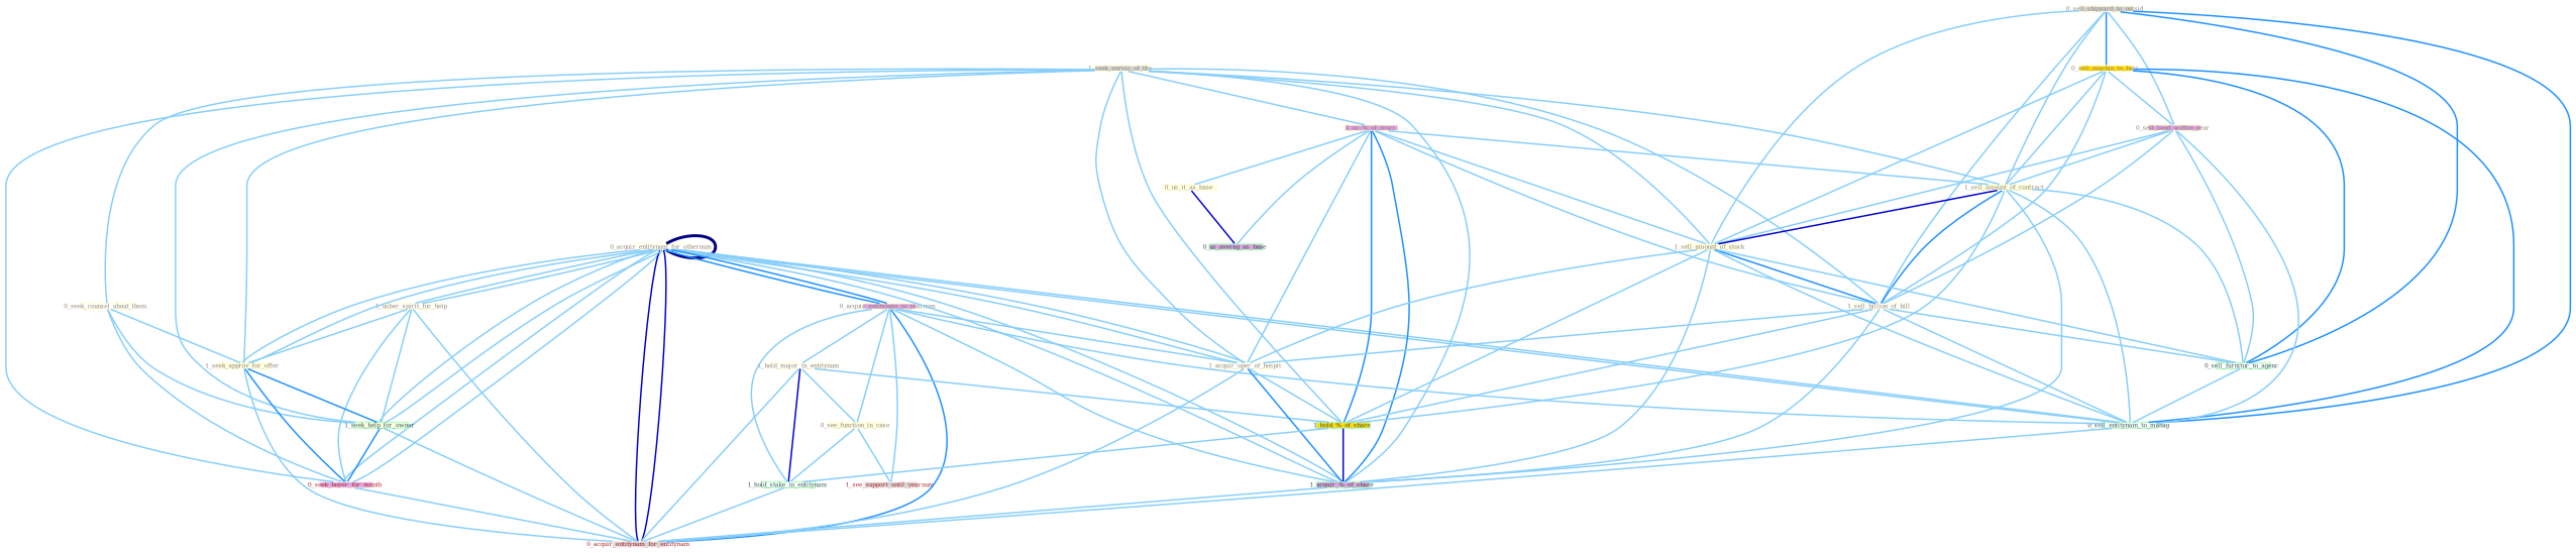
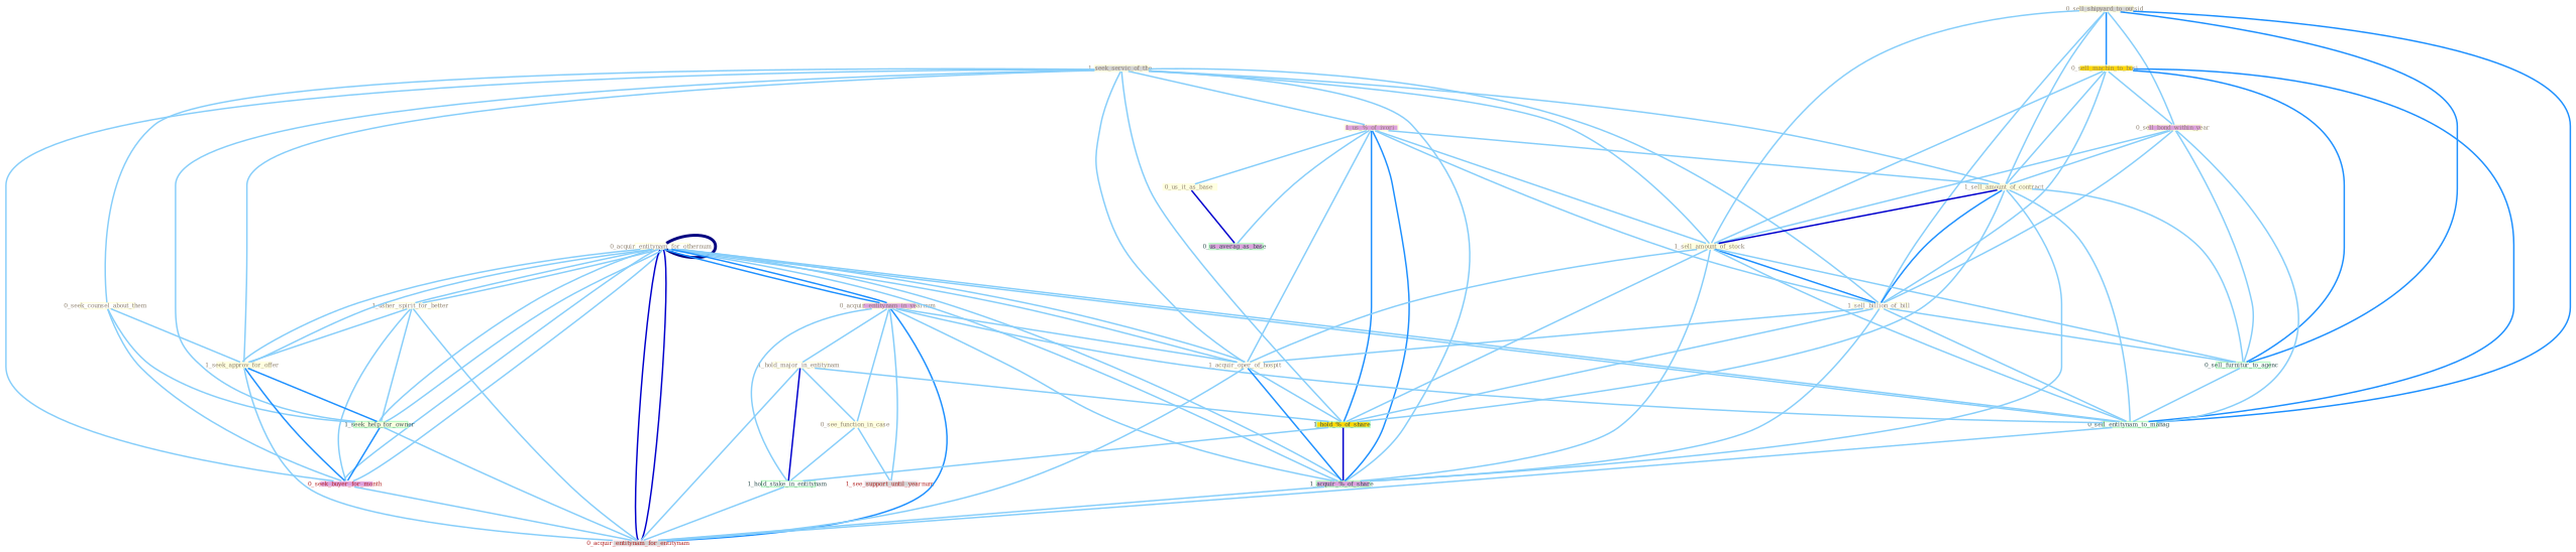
  graph {
    node [color="#ffffe0" fillcolor=white fixedsize=true fontcolor="#8b7d6b" fontsize=4 shape=polygon style=filled]
    edge [color="#87cefa" w=1]
    "0_acquir_entitynam_for_othernum " [height=.06 width=.5]
    "1_seek_servic_of_the " [fillcolor=lightgrey height=.06 width=.5]
    "1_us_%_of_ivori " [fillcolor=plum height=.06 width=.5]
    "0_acquir_entitynam_in_yearnum " [fillcolor=plum height=.06 width=.5]
    "0_seek_counsel_about_them " [height=.06 width=.5]
    "0_us_it_as_base " [fillcolor=lightyellow height=.06 width=.5]
    "0_sell_shipyard_to_outsid " [fillcolor=lightgrey height=.06 width=.5]
    "1_hold_major_in_entitynam " [height=.06 width=.5]
    "0_sell_machin_to_busi " [fillcolor=gold height=.06 width=.5]
-   "1_usher_spirit_for_better " [height=.06 width=.5 label="1_usher_spirit_for_help"]
+   "1_usher_spirit_for_better " [height=.06 width=.5]
    "0_sell_bond_within_year " [fillcolor=plum height=.06 width=.5]
    "1_sell_amount_of_contract " [fillcolor=lightyellow height=.06 width=.5]
    "1_sell_amount_of_stock " [fillcolor=lightyellow height=.06 width=.5]
    "1_seek_approv_for_offer " [fillcolor=lightyellow height=.06 width=.5]
    "1_sell_billion_of_bill " [height=.06 width=.5]
    "1_acquir_oper_of_hospit " [height=.06 width=.5]
    "0_see_function_in_case " [fillcolor=lightyellow height=.06 width=.5]
    "0_seek_buyer_for_month " [color="#fff0f5" fillcolor=plum fontcolor="#b22222" height=.06 width=.5]
    "1_see_support_until_yearnum " [color="#fff0f5" fillcolor=lightgrey fontcolor="#b22222" height=.06 width=.5]
    "0_acquir_entitynam_for_entitynam " [color="#fff0f5" fillcolor=lightgrey fontcolor="#b22222" height=.06 width=.5]
    "1_seek_help_for_owner " [color="#BDFCC9" fillcolor=lightyellow fontcolor="#2f4f4f" height=.06 width=.5]
    "1_acquir_%_of_share " [color="#BDFCC9" fillcolor=plum fontcolor="#2f4f4f" height=.06 width=.5]
    "0_sell_entitynam_to_manag " [color="#BDFCC9" fontcolor="#2f4f4f" height=.06 width=.5]
    "1_hold_%_of_share " [color="#BDFCC9" fillcolor=gold fontcolor="#2f4f4f" height=.06 width=.5]
    "0_us_averag_as_base " [color="#BDFCC9" fillcolor=plum fontcolor="#2f4f4f" height=.06 width=.5]
    "1_hold_stake_in_entitynam " [color="#BDFCC9" fontcolor="#2f4f4f" height=.06 width=.5]
    "0_sell_furnitur_to_agenc " [color="#BDFCC9" fontcolor="#2f4f4f" height=.06 width=.5]
    subgraph sub_1 {
      "0_acquir_entitynam_for_othernum "
      "1_seek_servic_of_the "
      "1_us_%_of_ivori "
      "0_acquir_entitynam_in_yearnum "
      "0_seek_counsel_about_them "
      "0_us_it_as_base "
      "0_sell_shipyard_to_outsid "
      "1_hold_major_in_entitynam "
      "0_sell_machin_to_busi "
      "1_usher_spirit_for_better "
      "0_sell_bond_within_year "
      "1_sell_amount_of_contract "
      "1_sell_amount_of_stock "
      "1_seek_approv_for_offer "
      "1_sell_billion_of_bill "
      "1_acquir_oper_of_hospit "
      "0_see_function_in_case "
    }
    subgraph sub_2 {
      "0_seek_buyer_for_month "
      "1_see_support_until_yearnum "
      "0_acquir_entitynam_for_entitynam "
    }
    "0_acquir_entitynam_for_othernum " -- "0_acquir_entitynam_for_othernum " [color="#000080" style=bold w=4]
    "0_acquir_entitynam_for_othernum " -- "0_acquir_entitynam_in_yearnum " [color="#1e90ff" w=2]
    "0_acquir_entitynam_for_othernum " -- "1_usher_spirit_for_better "
    "0_acquir_entitynam_for_othernum " -- "1_seek_approv_for_offer "
    "0_acquir_entitynam_for_othernum " -- "1_seek_approv_for_offer "
    "0_acquir_entitynam_for_othernum " -- "1_acquir_oper_of_hospit "
    "0_acquir_entitynam_for_othernum " -- "1_acquir_oper_of_hospit "
    "0_acquir_entitynam_for_othernum " -- "0_seek_buyer_for_month "
    "0_acquir_entitynam_for_othernum " -- "0_seek_buyer_for_month "
    "0_acquir_entitynam_for_othernum " -- "0_acquir_entitynam_for_entitynam " [color="#0000cd" w=3]
    "0_acquir_entitynam_for_othernum " -- "0_acquir_entitynam_for_entitynam " [color="#0000cd" w=3]
    "0_acquir_entitynam_for_othernum " -- "1_seek_help_for_owner "
    "0_acquir_entitynam_for_othernum " -- "1_seek_help_for_owner "
    "0_acquir_entitynam_for_othernum " -- "1_acquir_%_of_share "
    "0_acquir_entitynam_for_othernum " -- "1_acquir_%_of_share "
    "0_acquir_entitynam_for_othernum " -- "0_sell_entitynam_to_manag "
    "0_acquir_entitynam_for_othernum " -- "0_sell_entitynam_to_manag "
    "1_seek_servic_of_the " -- "1_us_%_of_ivori "
    "1_seek_servic_of_the " -- "0_seek_counsel_about_them "
    "1_seek_servic_of_the " -- "1_sell_amount_of_contract "
    "1_seek_servic_of_the " -- "1_sell_amount_of_stock "
    "1_seek_servic_of_the " -- "1_seek_approv_for_offer "
    "1_seek_servic_of_the " -- "1_sell_billion_of_bill "
    "1_seek_servic_of_the " -- "1_acquir_oper_of_hospit "
    "1_seek_servic_of_the " -- "0_seek_buyer_for_month "
    "1_seek_servic_of_the " -- "1_seek_help_for_owner "
    "1_seek_servic_of_the " -- "1_acquir_%_of_share "
    "1_seek_servic_of_the " -- "1_hold_%_of_share "
    "1_us_%_of_ivori " -- "0_us_it_as_base "
    "1_us_%_of_ivori " -- "1_sell_amount_of_contract "
    "1_us_%_of_ivori " -- "1_sell_amount_of_stock "
    "1_us_%_of_ivori " -- "1_sell_billion_of_bill "
    "1_us_%_of_ivori " -- "1_acquir_oper_of_hospit "
    "1_us_%_of_ivori " -- "1_acquir_%_of_share " [color="#1e90ff" w=2]
    "1_us_%_of_ivori " -- "1_hold_%_of_share " [color="#1e90ff" w=2]
    "1_us_%_of_ivori " -- "0_us_averag_as_base "
    "0_acquir_entitynam_in_yearnum " -- "0_acquir_entitynam_for_othernum " [color="#1e90ff" w=2]
    "0_acquir_entitynam_in_yearnum " -- "1_hold_major_in_entitynam "
    "0_acquir_entitynam_in_yearnum " -- "1_acquir_oper_of_hospit "
    "0_acquir_entitynam_in_yearnum " -- "0_see_function_in_case "
    "0_acquir_entitynam_in_yearnum " -- "1_see_support_until_yearnum "
    "0_acquir_entitynam_in_yearnum " -- "0_acquir_entitynam_for_entitynam " [color="#1e90ff" w=2]
    "0_acquir_entitynam_in_yearnum " -- "1_acquir_%_of_share "
    "0_acquir_entitynam_in_yearnum " -- "0_sell_entitynam_to_manag "
    "0_acquir_entitynam_in_yearnum " -- "1_hold_stake_in_entitynam "
    "0_seek_counsel_about_them " -- "1_seek_approv_for_offer "
    "0_seek_counsel_about_them " -- "0_seek_buyer_for_month "
    "0_seek_counsel_about_them " -- "1_seek_help_for_owner "
    "0_us_it_as_base " -- "0_us_averag_as_base " [color="#0000cd" w=3]
    "0_sell_shipyard_to_outsid " -- "0_sell_machin_to_busi " [color="#1e90ff" w=2]
    "0_sell_shipyard_to_outsid " -- "0_sell_bond_within_year "
    "0_sell_shipyard_to_outsid " -- "1_sell_amount_of_contract "
    "0_sell_shipyard_to_outsid " -- "1_sell_amount_of_stock "
    "0_sell_shipyard_to_outsid " -- "1_sell_billion_of_bill "
    "0_sell_shipyard_to_outsid " -- "0_sell_entitynam_to_manag " [color="#1e90ff" w=2]
    "0_sell_shipyard_to_outsid " -- "0_sell_furnitur_to_agenc " [color="#1e90ff" w=2]
    "1_hold_major_in_entitynam " -- "0_see_function_in_case "
    "1_hold_major_in_entitynam " -- "0_acquir_entitynam_for_entitynam "
    "1_hold_major_in_entitynam " -- "1_hold_%_of_share "
    "1_hold_major_in_entitynam " -- "1_hold_stake_in_entitynam " [color="#0000cd" w=3]
    "0_sell_machin_to_busi " -- "0_sell_bond_within_year "
    "0_sell_machin_to_busi " -- "1_sell_amount_of_contract "
    "0_sell_machin_to_busi " -- "1_sell_amount_of_stock "
    "0_sell_machin_to_busi " -- "1_sell_billion_of_bill "
    "0_sell_machin_to_busi " -- "0_sell_entitynam_to_manag " [color="#1e90ff" w=2]
    "0_sell_machin_to_busi " -- "0_sell_furnitur_to_agenc " [color="#1e90ff" w=2]
    "1_usher_spirit_for_better " -- "0_acquir_entitynam_for_othernum "
    "1_usher_spirit_for_better " -- "1_seek_approv_for_offer "
    "1_usher_spirit_for_better " -- "0_seek_buyer_for_month "
    "1_usher_spirit_for_better " -- "0_acquir_entitynam_for_entitynam "
    "1_usher_spirit_for_better " -- "1_seek_help_for_owner "
    "0_sell_bond_within_year " -- "1_sell_amount_of_contract "
    "0_sell_bond_within_year " -- "1_sell_amount_of_stock "
    "0_sell_bond_within_year " -- "1_sell_billion_of_bill "
    "0_sell_bond_within_year " -- "0_sell_entitynam_to_manag "
    "0_sell_bond_within_year " -- "0_sell_furnitur_to_agenc "
    "1_sell_amount_of_contract " -- "1_sell_amount_of_stock " [color="#0000cd" w=3]
    "1_sell_amount_of_contract " -- "1_sell_billion_of_bill " [color="#1e90ff" w=2]
    "1_sell_amount_of_contract " -- "1_acquir_%_of_share "
    "1_sell_amount_of_contract " -- "0_sell_entitynam_to_manag "
    "1_sell_amount_of_contract " -- "1_hold_%_of_share "
    "1_sell_amount_of_contract " -- "0_sell_furnitur_to_agenc "
    "1_sell_amount_of_stock " -- "1_sell_billion_of_bill " [color="#1e90ff" w=2]
    "1_sell_amount_of_stock " -- "1_acquir_oper_of_hospit "
    "1_sell_amount_of_stock " -- "1_acquir_%_of_share "
    "1_sell_amount_of_stock " -- "0_sell_entitynam_to_manag "
    "1_sell_amount_of_stock " -- "1_hold_%_of_share "
    "1_sell_amount_of_stock " -- "0_sell_furnitur_to_agenc "
    "1_seek_approv_for_offer " -- "0_seek_buyer_for_month " [color="#1e90ff" w=2]
    "1_seek_approv_for_offer " -- "0_acquir_entitynam_for_entitynam "
    "1_seek_approv_for_offer " -- "1_seek_help_for_owner " [color="#1e90ff" w=2]
    "1_sell_billion_of_bill " -- "1_acquir_oper_of_hospit "
    "1_sell_billion_of_bill " -- "1_acquir_%_of_share "
    "1_sell_billion_of_bill " -- "0_sell_entitynam_to_manag "
    "1_sell_billion_of_bill " -- "1_hold_%_of_share "
    "1_sell_billion_of_bill " -- "0_sell_furnitur_to_agenc "
    "1_acquir_oper_of_hospit " -- "0_acquir_entitynam_for_entitynam "
    "1_acquir_oper_of_hospit " -- "1_acquir_%_of_share " [color="#1e90ff" w=2]
    "1_acquir_oper_of_hospit " -- "1_hold_%_of_share "
    "0_see_function_in_case " -- "1_see_support_until_yearnum "
    "0_see_function_in_case " -- "1_hold_stake_in_entitynam "
    "0_seek_buyer_for_month " -- "0_acquir_entitynam_for_entitynam "
    "1_seek_help_for_owner " -- "0_seek_buyer_for_month " [color="#1e90ff" w=2]
    "1_seek_help_for_owner " -- "0_acquir_entitynam_for_entitynam "
    "1_acquir_%_of_share " -- "0_acquir_entitynam_for_entitynam "
    "0_sell_entitynam_to_manag " -- "0_acquir_entitynam_for_entitynam "
    "1_hold_%_of_share " -- "1_acquir_%_of_share " [color="#0000cd" w=3]
    "1_hold_%_of_share " -- "1_hold_stake_in_entitynam "
    "1_hold_stake_in_entitynam " -- "0_acquir_entitynam_for_entitynam "
    "0_sell_furnitur_to_agenc " -- "0_sell_entitynam_to_manag " [w=2]
  }
